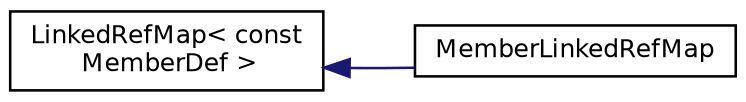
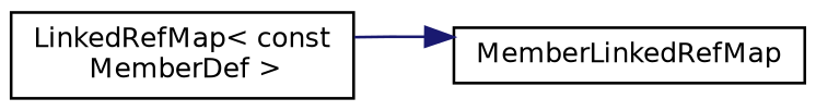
  digraph {
    rankdir=LR
    node [color=black fillcolor=white fontname=Helvetica fontsize=10 shape=record style=filled]
    n1 [height=0.2 label="LinkedRefMap\< const\l MemberDef \>" width=0.4]
    n2 [height=0.2 label=MemberLinkedRefMap width=0.4]
-   n1 -> n2 [color=midnightblue dir=back fontname=Helvetica fontsize=10 labelfontname=Helvetica labelfontsize=10 style=solid]
+   n2 -> n1 [color=midnightblue dir=back fontname=Helvetica fontsize=10 labelfontname=Helvetica labelfontsize=10 style=solid]
  }
